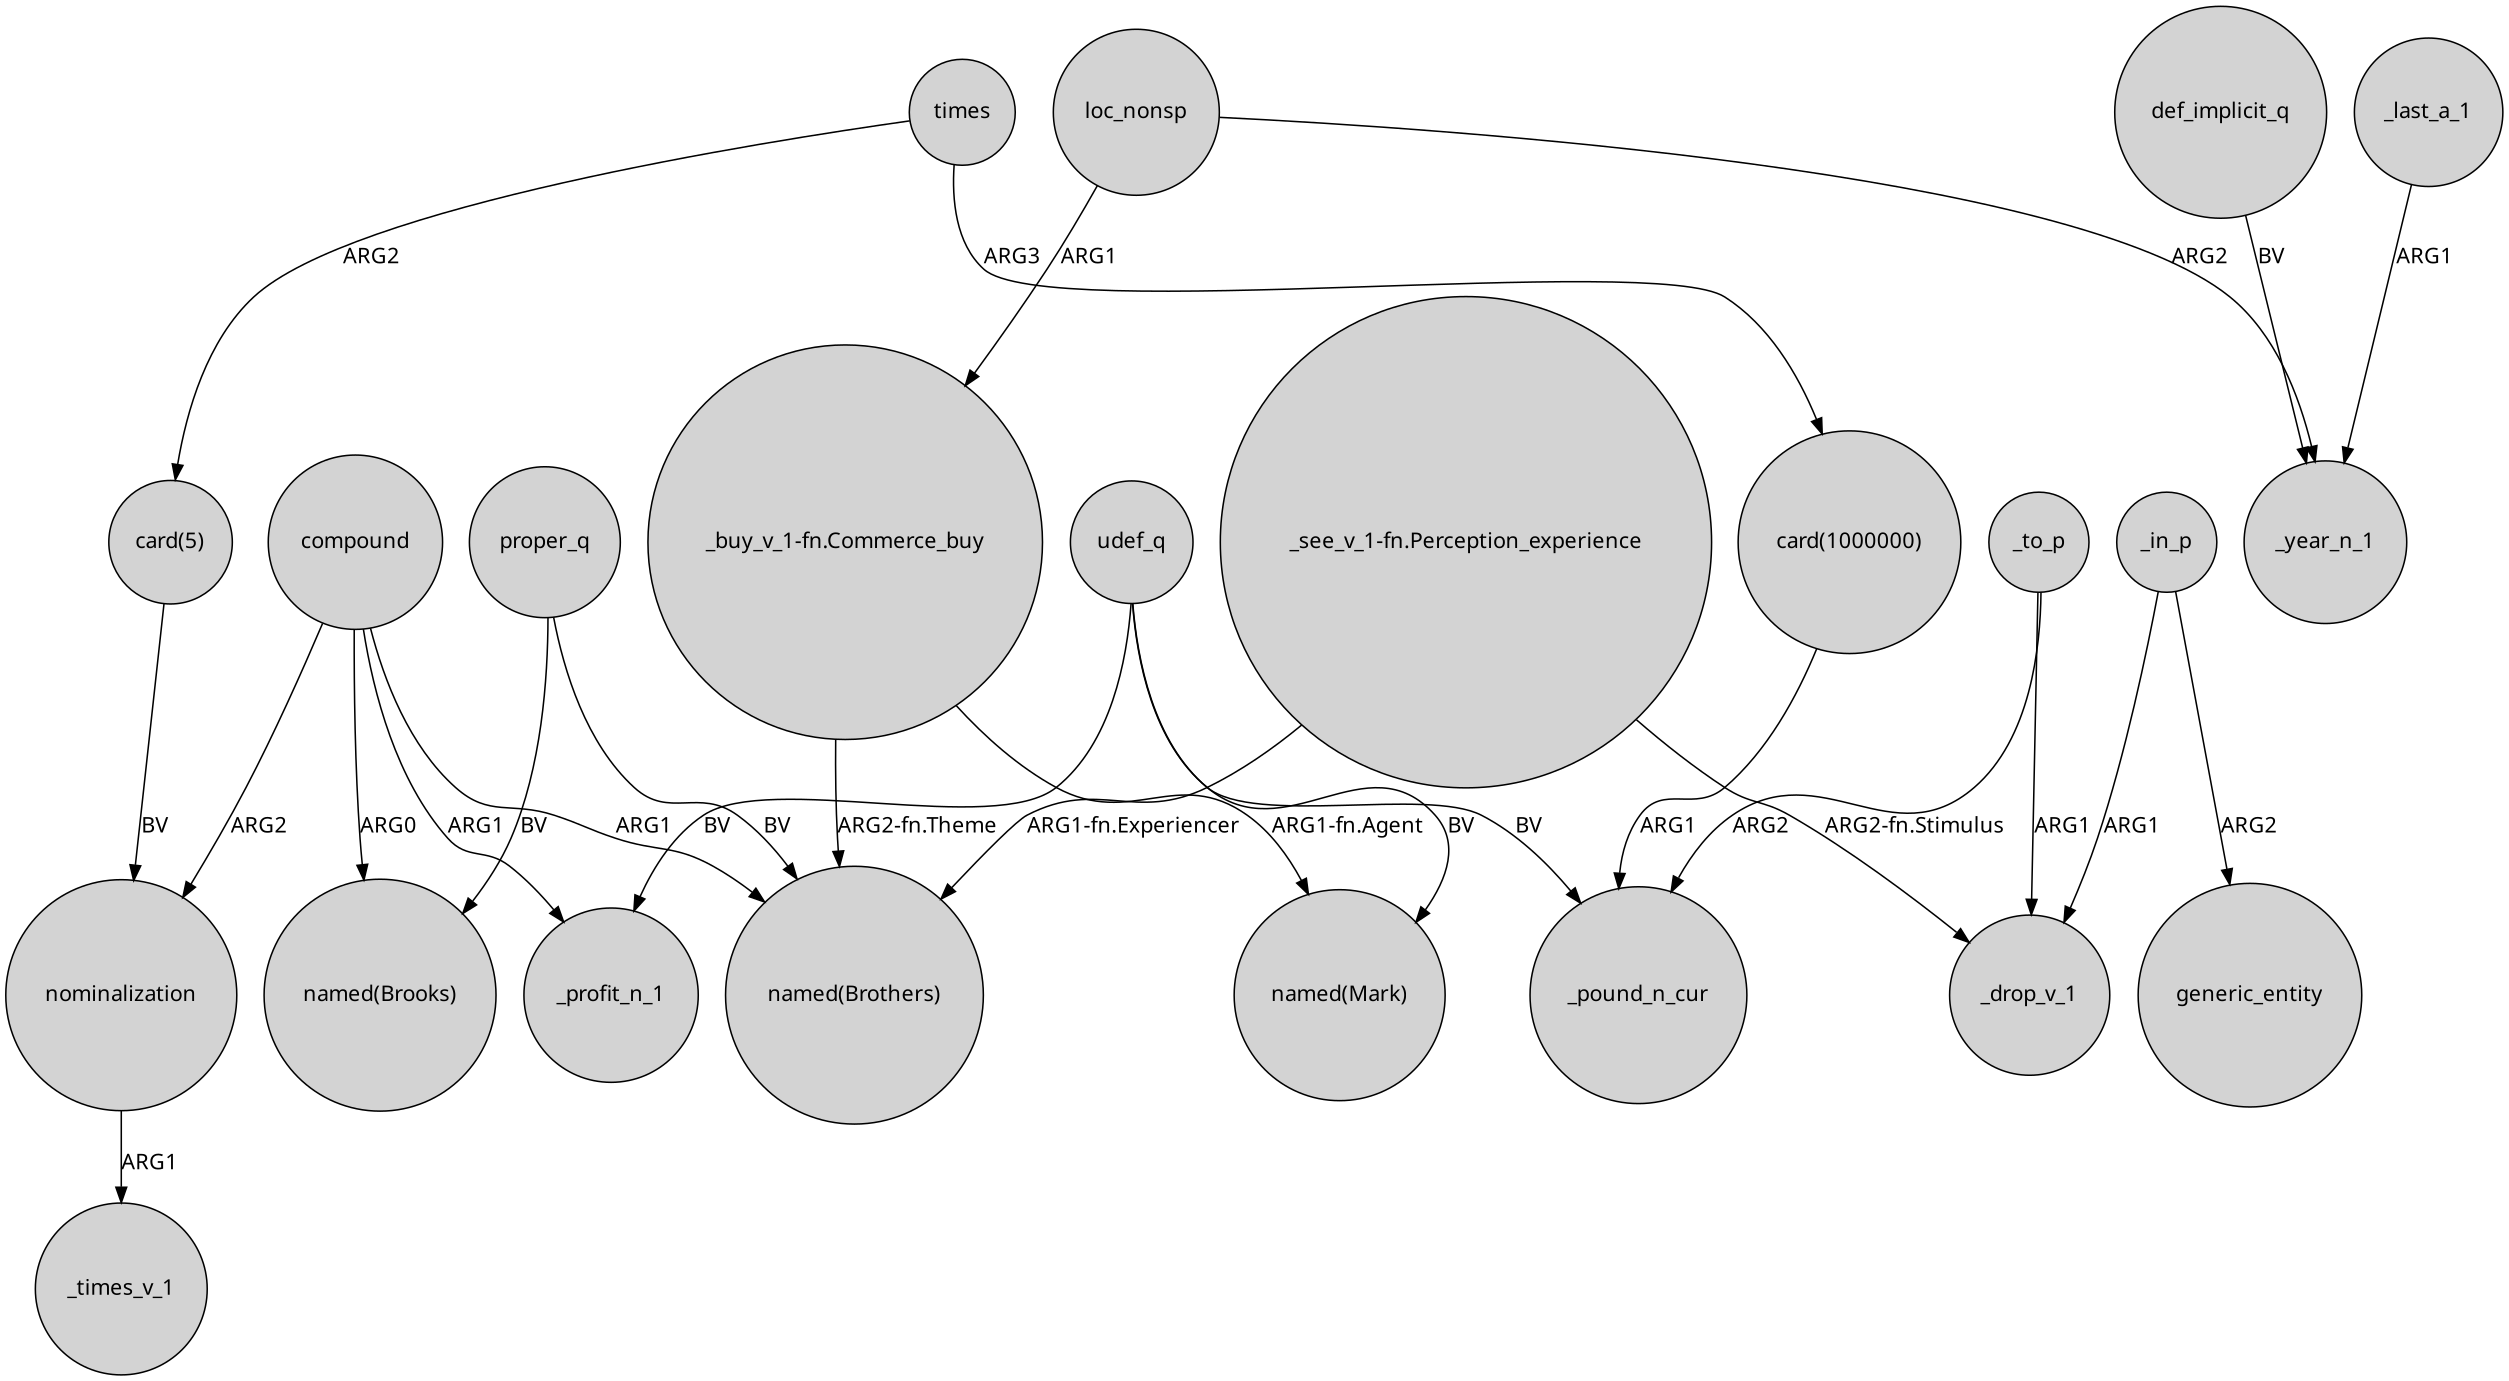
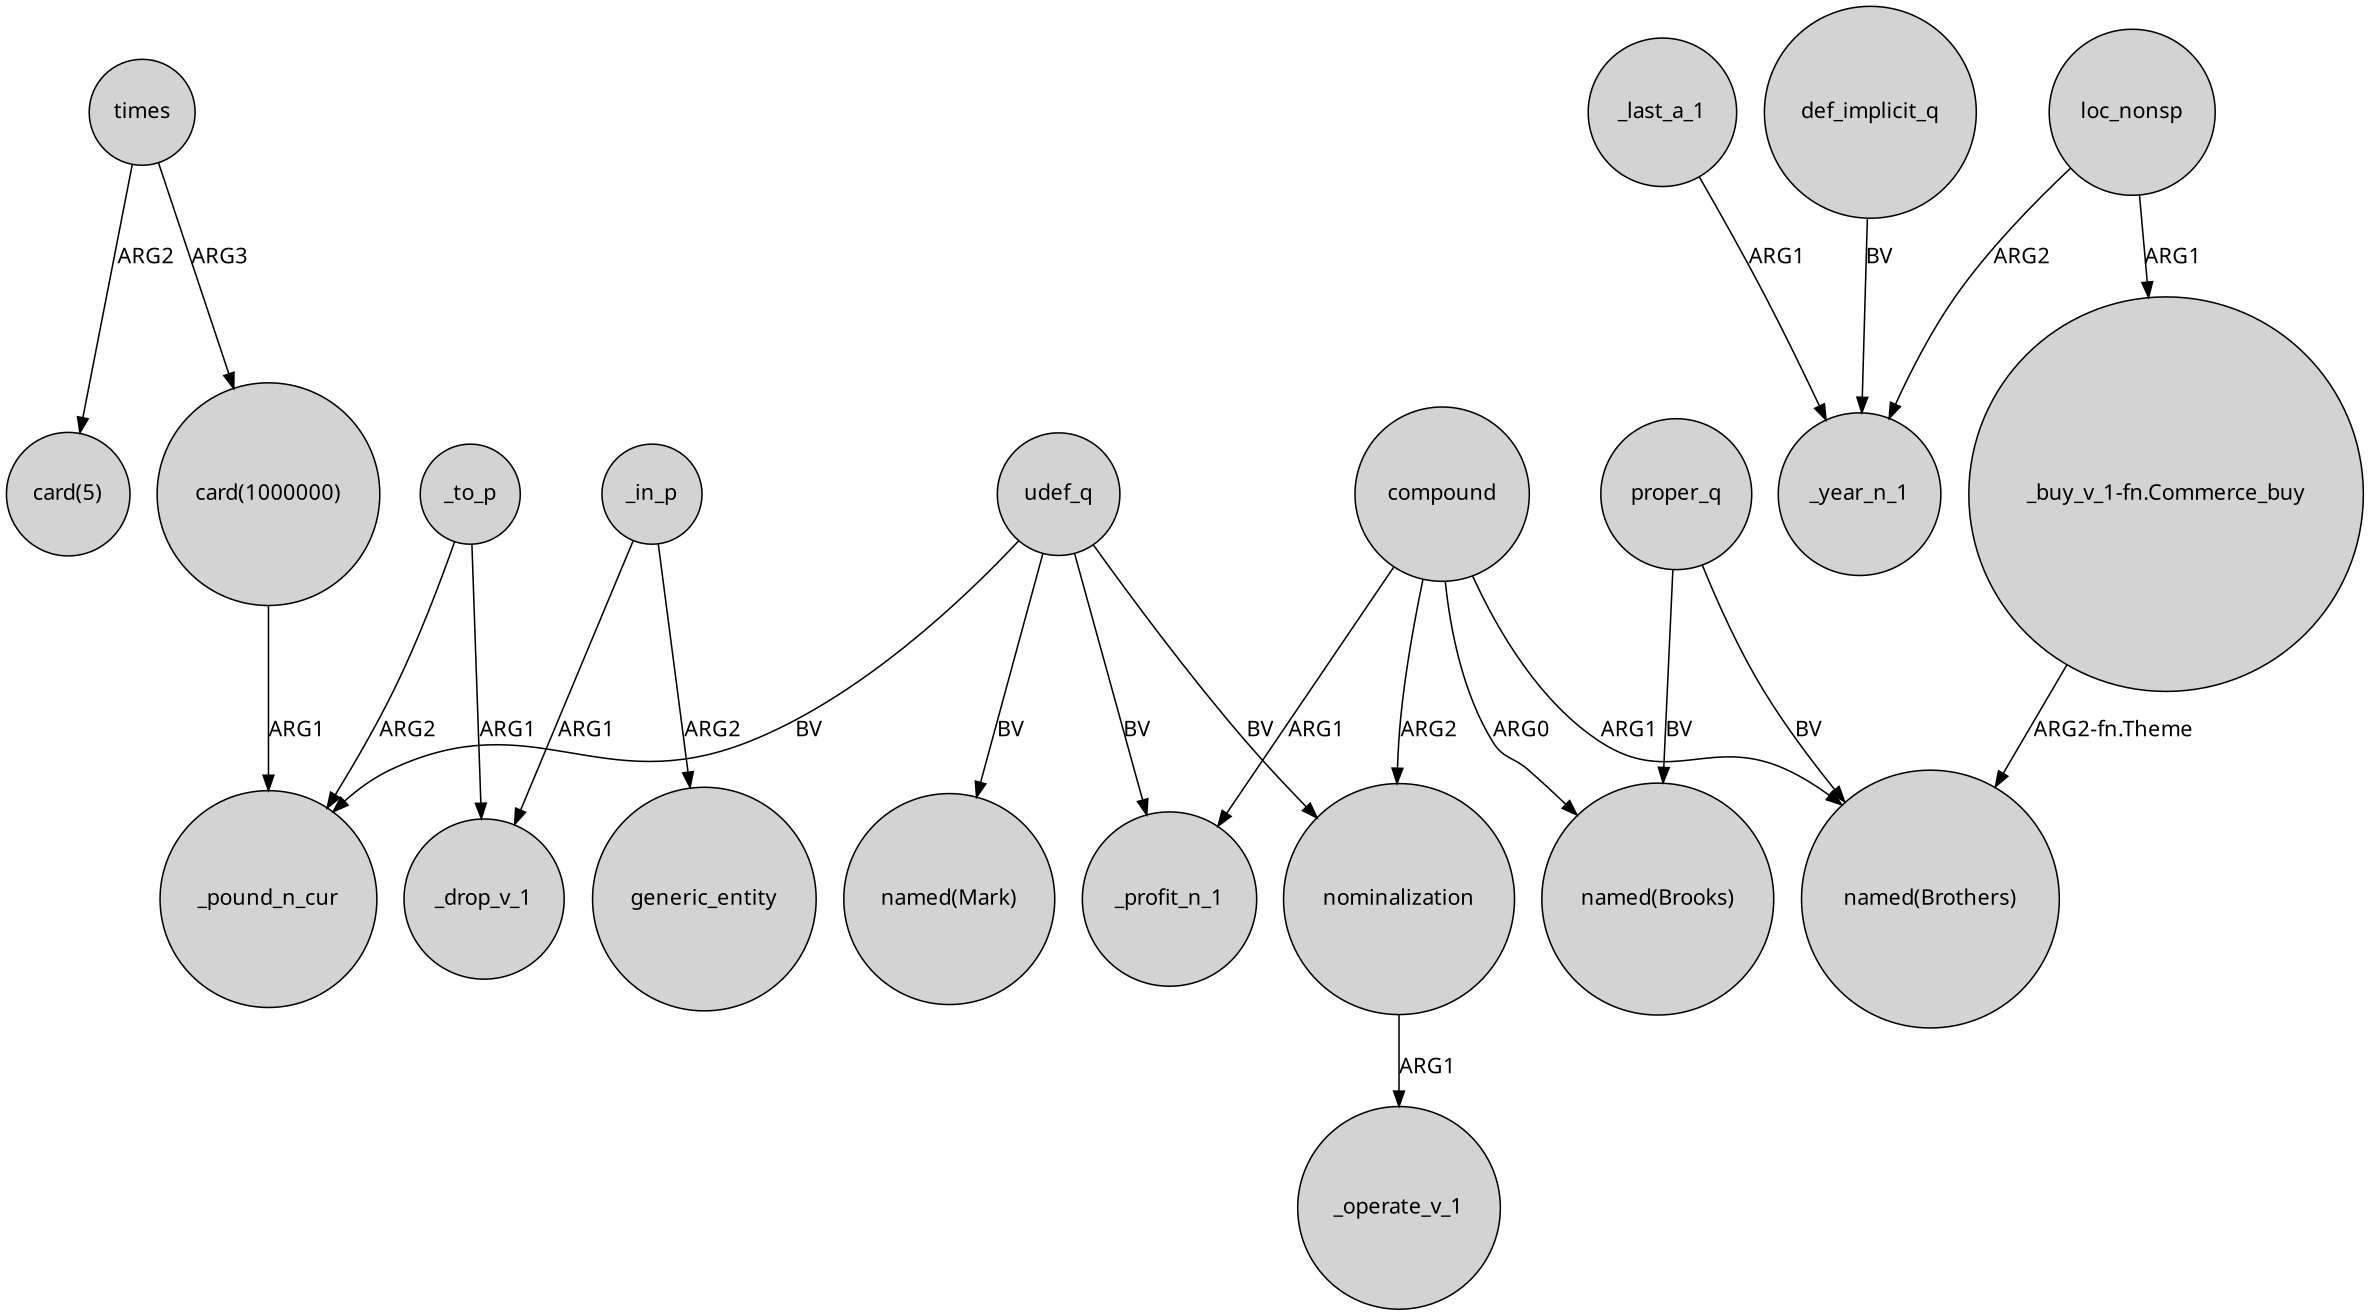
  digraph {
    fontname="Noto Sans"
    node [fontname="Noto Sans" shape=circle style=filled]
    edge [fontname="Noto Sans"]
    times
    "card(5)"
    "card(1000000)"
    _pound_n_cur
    nominalization
-   _operate_v_1 [label=_times_v_1]
+   _operate_v_1
    def_implicit_q
    _year_n_1
    proper_q
    "named(Brothers)"
    "named(Brooks)"
    compound
    _profit_n_1
-   "_see_v_1-fn.Perception_experience"
    _drop_v_1
    udef_q
    "named(Mark)"
    _to_p
    loc_nonsp
    "_buy_v_1-fn.Commerce_buy"
    _last_a_1
    _in_p
    generic_entity
    times -> "card(5)" [label=ARG2]
    times -> "card(1000000)" [label=ARG3]
    "card(1000000)" -> _pound_n_cur [label=ARG1]
    nominalization -> _operate_v_1 [label=ARG1]
    def_implicit_q -> _year_n_1 [label=BV]
    proper_q -> "named(Brothers)" [label=BV]
    proper_q -> "named(Brooks)" [label=BV]
    compound -> nominalization [label=ARG2]
    compound -> "named(Brothers)" [label=ARG1]
    compound -> "named(Brooks)" [label=ARG0]
    compound -> _profit_n_1 [label=ARG1]
-   "_see_v_1-fn.Perception_experience" -> "named(Brothers)" [label="ARG1-fn.Experiencer"]
-   "_see_v_1-fn.Perception_experience" -> _drop_v_1 [label="ARG2-fn.Stimulus"]
    udef_q -> _pound_n_cur [label=BV]
-   "card(5)" -> nominalization [label=BV]
+   udef_q -> nominalization [label=BV]
    udef_q -> _profit_n_1 [label=BV]
    udef_q -> "named(Mark)" [label=BV]
    _to_p -> _pound_n_cur [label=ARG2]
    _to_p -> _drop_v_1 [label=ARG1]
    loc_nonsp -> _year_n_1 [label=ARG2]
    loc_nonsp -> "_buy_v_1-fn.Commerce_buy" [label=ARG1]
    "_buy_v_1-fn.Commerce_buy" -> "named(Brothers)" [label="ARG2-fn.Theme"]
-   "_buy_v_1-fn.Commerce_buy" -> "named(Mark)" [label="ARG1-fn.Agent"]
    _last_a_1 -> _year_n_1 [label=ARG1]
    _in_p -> _drop_v_1 [label=ARG1]
    _in_p -> generic_entity [label=ARG2]
  }
